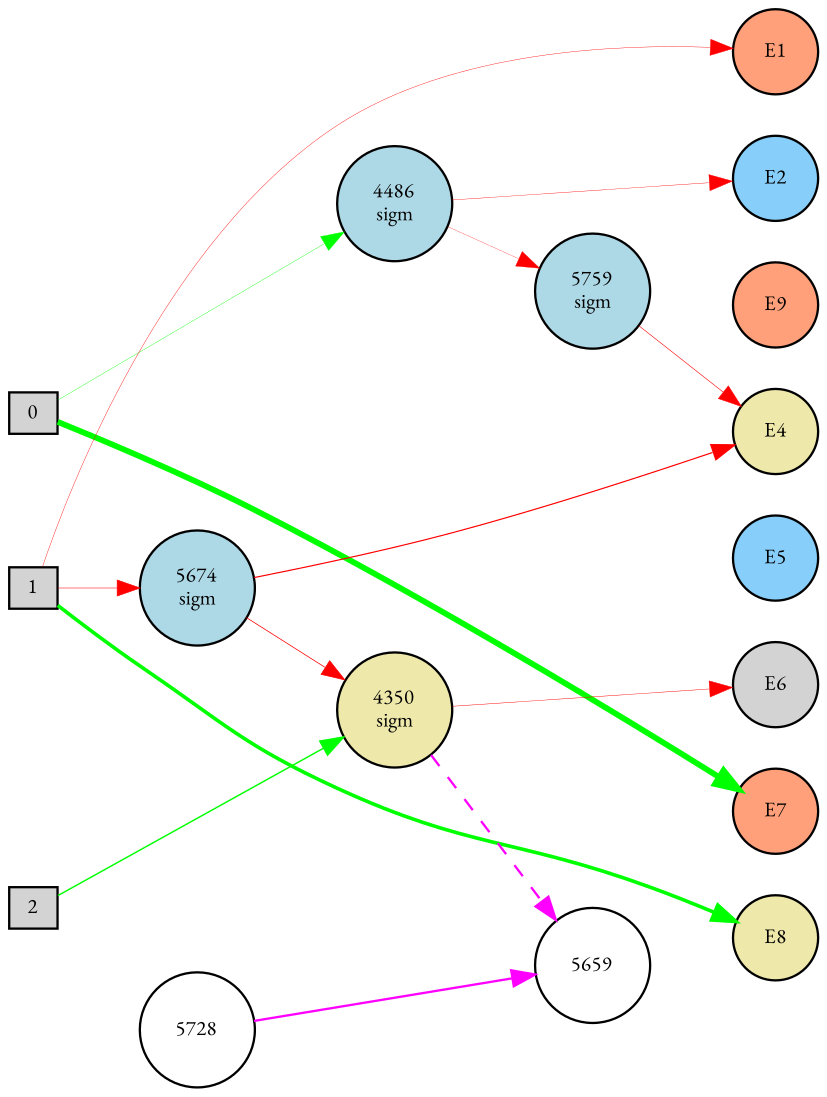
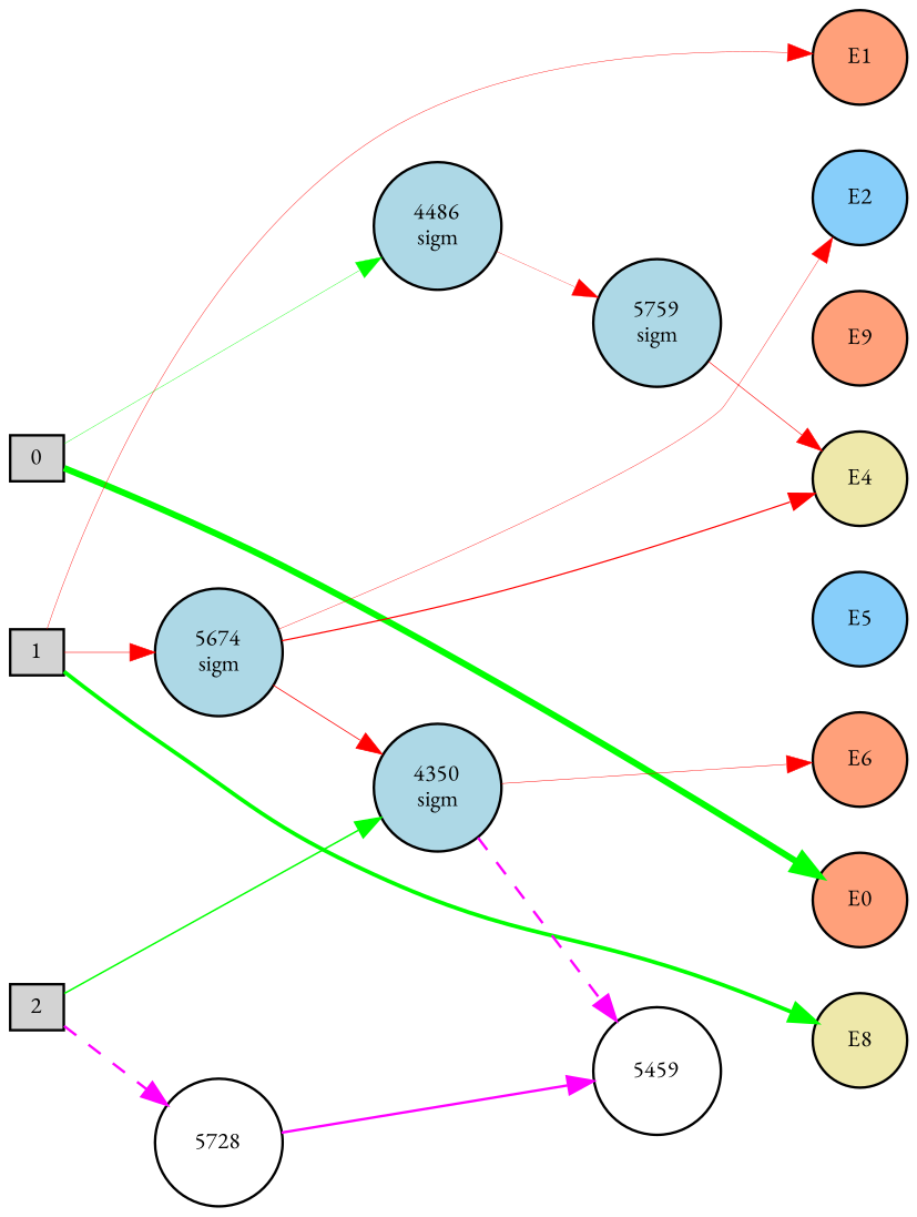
  digraph {
    fontname="EB Garamond"
    rankdir=LR
    node [fillcolor=lightsalmon fontname="EB Garamond" fontsize=9 shape=circle style=filled]
    edge [fontname="EB Garamond" style=solid]
    0 [fillcolor=lightgray height=0.2 shape=box width=0.2]
    1 [fillcolor=lightgray height=0.2 shape=box width=0.2]
    2 [fillcolor=lightgray height=0.2 shape=box width=0.2]
    E1 [height=0.2 width=0.2]
    E2 [fillcolor=lightskyblue height=0.2 width=0.2]
    n6 [height=0.2 label=E9 width=0.2]
    E4 [fillcolor=palegoldenrod height=0.2 width=0.2]
    E5 [fillcolor=lightskyblue height=0.2 width=0.2]
-   E6 [fillcolor=lightgray height=0.2 width=0.2]
-   E7 [height=0.2 width=0.2]
+   E6 [height=0.2 width=0.2]
+   E7 [height=0.2 width=0.2 label=E0]
    E8 [fillcolor=palegoldenrod height=0.2 width=0.2]
    n12 [fillcolor=lightblue height=0.2 label="4486\nsigm" width=0.2]
    n13 [fillcolor=lightblue height=0.2 label="5674\nsigm" width=0.2]
-   n14 [fillcolor=palegoldenrod height=0.2 label="4350\nsigm" width=0.2]
+   n14 [fillcolor=lightblue height=0.2 label="4350\nsigm" width=0.2]
    5728 [height=0.2 width=0.2 fillcolor="" style=""]
    n16 [fillcolor=lightblue height=0.2 label="5759\nsigm" width=0.2]
-   5659 [height=0.2 width=0.2 fillcolor="" style=""]
+   5659 [height=0.2 width=0.2 label=5459 fillcolor="" style=""]
    subgraph sub_1 {
      rank=source
      0
      1
      2
    }
    subgraph sub_2 {
      rank=sink
      E1
      E2
      n6
      E4
      E5
      E6
      E7
      E8
    }
    0 -> 1 [style=invis]
    0 -> E7 [color=green penwidth=2.526592360506615]
    0 -> n12 [color=green penwidth=0.16332778185619878]
    1 -> 2 [style=invis]
    1 -> E1 [color=red penwidth=0.17102171971159666]
    1 -> E8 [color=green penwidth=1.5765215605613754]
    1 -> n13 [color=red penwidth=0.2433029904321072]
    2 -> n14 [color=green penwidth=0.6265413758643458]
+   2 -> 5728 [color=magenta penwidth=1 style=dashed]
    E1 -> E2 [style=invis]
    E2 -> n6 [style=invis]
    n6 -> E4 [style=invis]
    E4 -> E5 [style=invis]
    E5 -> E6 [style=invis]
    E6 -> E7 [style=invis]
    E7 -> E8 [style=invis]
-   n12 -> E2 [color=red penwidth=0.15970321258418257]
+   n13 -> E2 [color=red penwidth=0.15970321258418257]
    n12 -> n16 [color=red penwidth=0.11973776249118469]
    n13 -> E4 [color=red penwidth=0.5096650777074403]
    n13 -> n14 [color=red penwidth=0.32162201117016254]
    n14 -> E6 [color=red penwidth=0.19549438191655805]
    n14 -> 5659 [color=magenta penwidth=1 style=dashed]
    5728 -> 5659 [color=magenta penwidth=1]
    n16 -> E4 [color=red penwidth=0.2546529158109155]
  }
